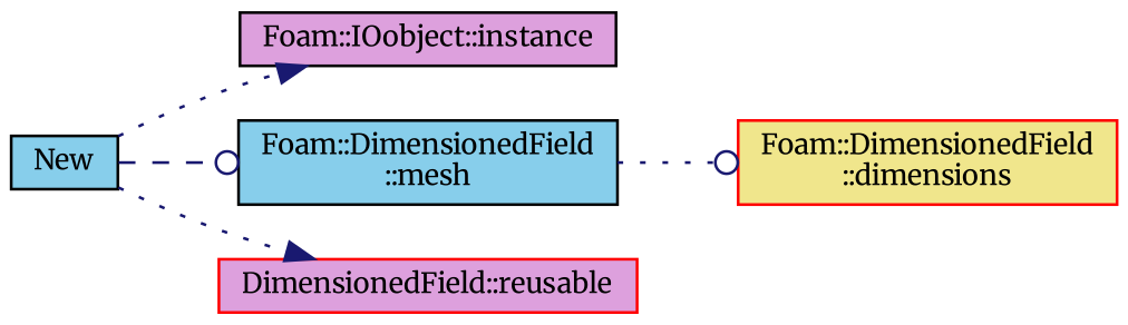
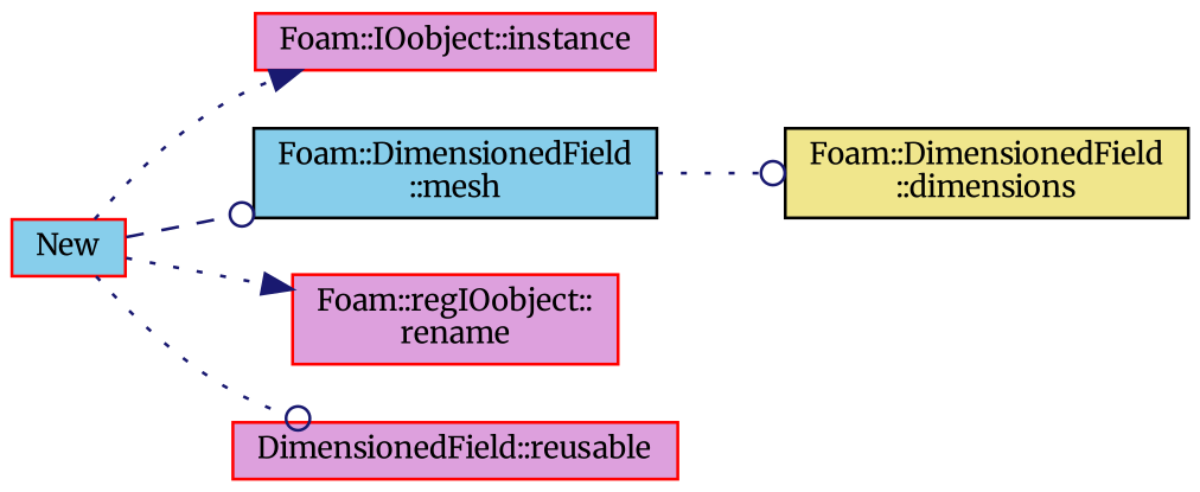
  digraph {
    fontname=Merriweather
    rankdir=LR
    node [color=black fillcolor=plum fontname=Merriweather fontsize=10 shape=record style=filled]
    edge [arrowhead=normal color=midnightblue fontname=Merriweather fontsize=10 labelfontname=Helvetica labelfontsize=10 style=dotted]
-   n1 [fillcolor=skyblue fontcolor=black height=0.2 label=New width=0.4]
-   n2 [height=0.2 label="Foam::IOobject::instance" width=0.4]
+   n1 [color=red fillcolor=skyblue fontcolor=black height=0.2 label=New width=0.4]
+   n2 [color=red height=0.2 label="Foam::IOobject::instance" width=0.4]
    n3 [fillcolor=skyblue height=0.2 label="Foam::DimensionedField\l::mesh" width=0.4]
+   n4 [color=red height=0.2 label="Foam::regIOobject::\lrename" width=0.4]
    n5 [color=red height=0.2 label="DimensionedField::reusable" width=0.4]
-   n6 [color=red fillcolor=khaki height=0.2 label="Foam::DimensionedField\l::dimensions" width=0.4]
+   n6 [fillcolor=khaki height=0.2 label="Foam::DimensionedField\l::dimensions" width=0.4]
    n1 -> n2
    n1 -> n3 [arrowhead=odot style=dashed]
-   n1 -> n5
+   n1 -> n4
+   n1 -> n5 [arrowhead=odot]
    n3 -> n6 [arrowhead=odot]
  }
